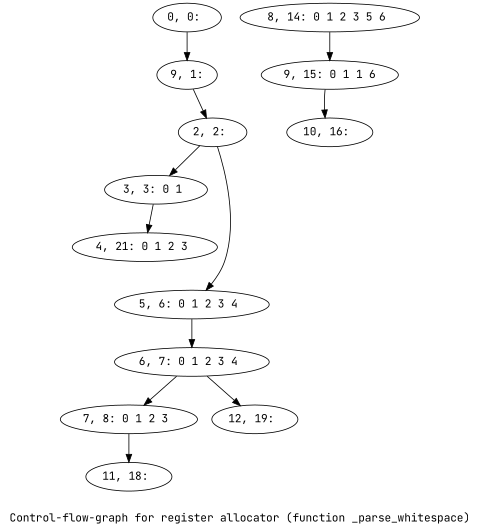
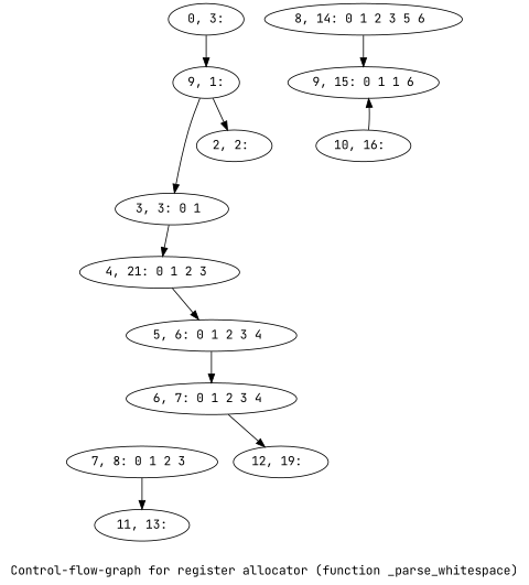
  digraph {
    fontname="JetBrains Mono"
    label="Control-flow-graph for register allocator (function _parse_whitespace)"
    node [fontname="JetBrains Mono"]
    edge [fontname="JetBrains Mono"]
-   n1 [label="0, 0: "]
+   n1 [label="0, 3:"]
    n2 [label="9, 1:"]
    n3 [label="2, 2: "]
    n4 [label="3, 3: 0 1 "]
    n5 [label="4, 21: 0 1 2 3 "]
    n6 [label="5, 6: 0 1 2 3 4 "]
    n7 [label="6, 7: 0 1 2 3 4 "]
    n8 [label="7, 8: 0 1 2 3 "]
    n9 [label="12, 19: "]
-   n10 [label="11, 18: "]
+   n10 [label="11, 13:"]
    n11 [label="8, 14: 0 1 2 3 5 6 "]
    n12 [label="9, 15: 0 1 1 6"]
    n13 [label="10, 16: "]
    n1 -> n2
    n2 -> n3
-   n3 -> n4
+   n2 -> n4
    n4 -> n5
-   n3 -> n6
+   n5 -> n6
    n6 -> n7
-   n7 -> n8
    n7 -> n9
    n8 -> n10
    n11 -> n12
-   n12 -> n13
+   n13 -> n12
  }
